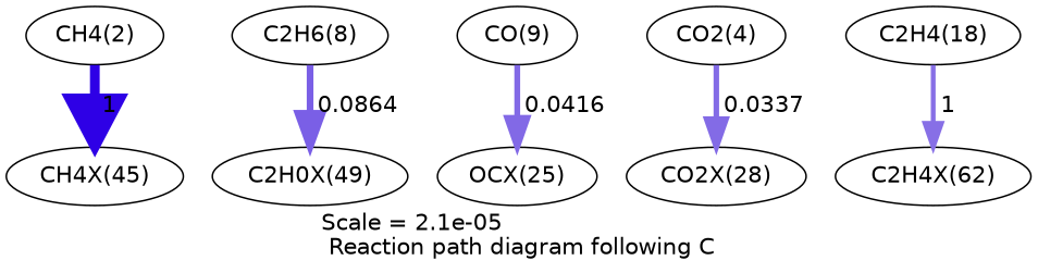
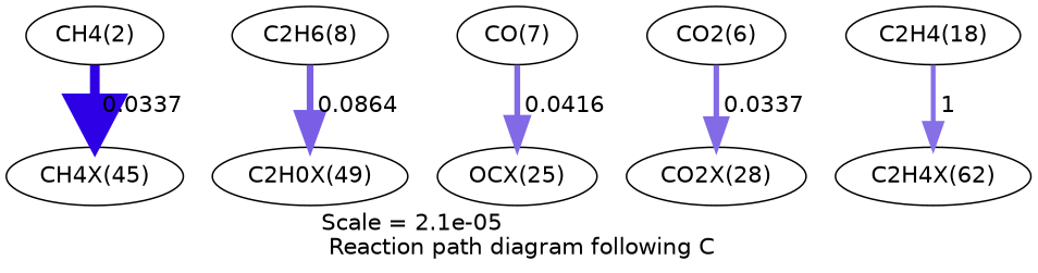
  digraph {
    fontname=Helvetica
    label="Scale = 2.1e-05\l Reaction path diagram following C"
    node [fontname=Helvetica]
    edge [fontname=Helvetica]
    n1 [label="CH4(2)"]
    n2 [label="CH4X(45)"]
    n3 [label="C2H6(8)"]
    n4 [label="C2H0X(49)"]
-   n5 [label="CO(9)"]
+   n5 [label="CO(7)"]
    n6 [label="OCX(25)"]
-   n7 [label="CO2(4)"]
+   n7 [label="CO2(6)"]
    n8 [label="CO2X(28)"]
    n9 [label="C2H4(18)"]
    n10 [label="C2H4X(62)"]
-   n1 -> n2 [arrowsize=3 color="0.7, 1.5, 0.9" label=" 1" penwidth=6]
+   n1 -> n2 [arrowsize=3 color="0.7, 1.5, 0.9" label=" 0.0337" penwidth=6]
    n3 -> n4 [arrowsize=2.08 color="0.7, 0.586, 0.9" label=" 0.0864" penwidth=4.15]
    n5 -> n6 [arrowsize=1.8 color="0.7, 0.542, 0.9" label=" 0.0416" penwidth=3.6]
    n7 -> n8 [arrowsize=1.72 color="0.7, 0.534, 0.9" label=" 0.0337" penwidth=3.44]
    n9 -> n10 [arrowsize=1.46 color="0.7, 0.517, 0.9" label=" 1" penwidth=2.93]
  }
